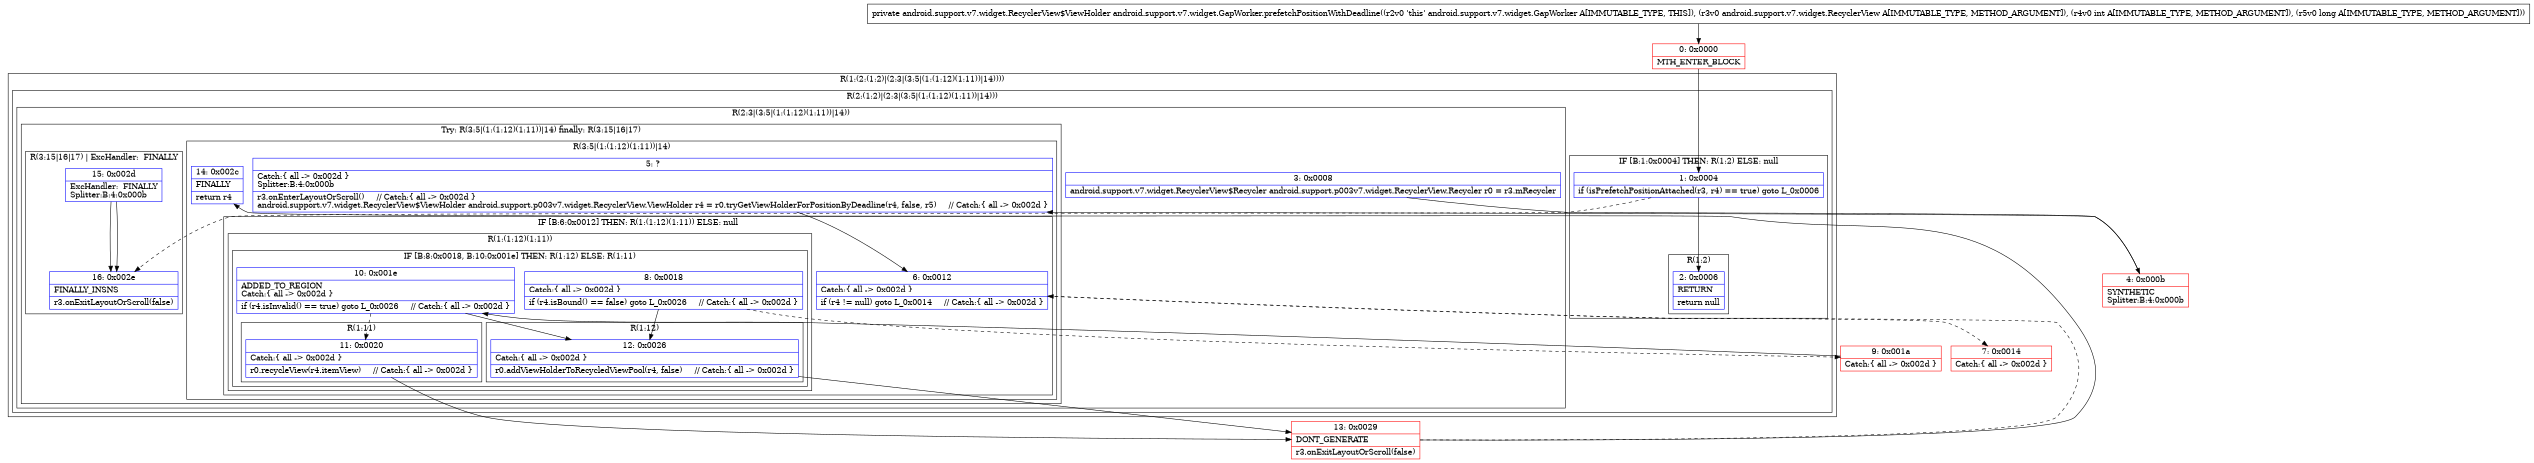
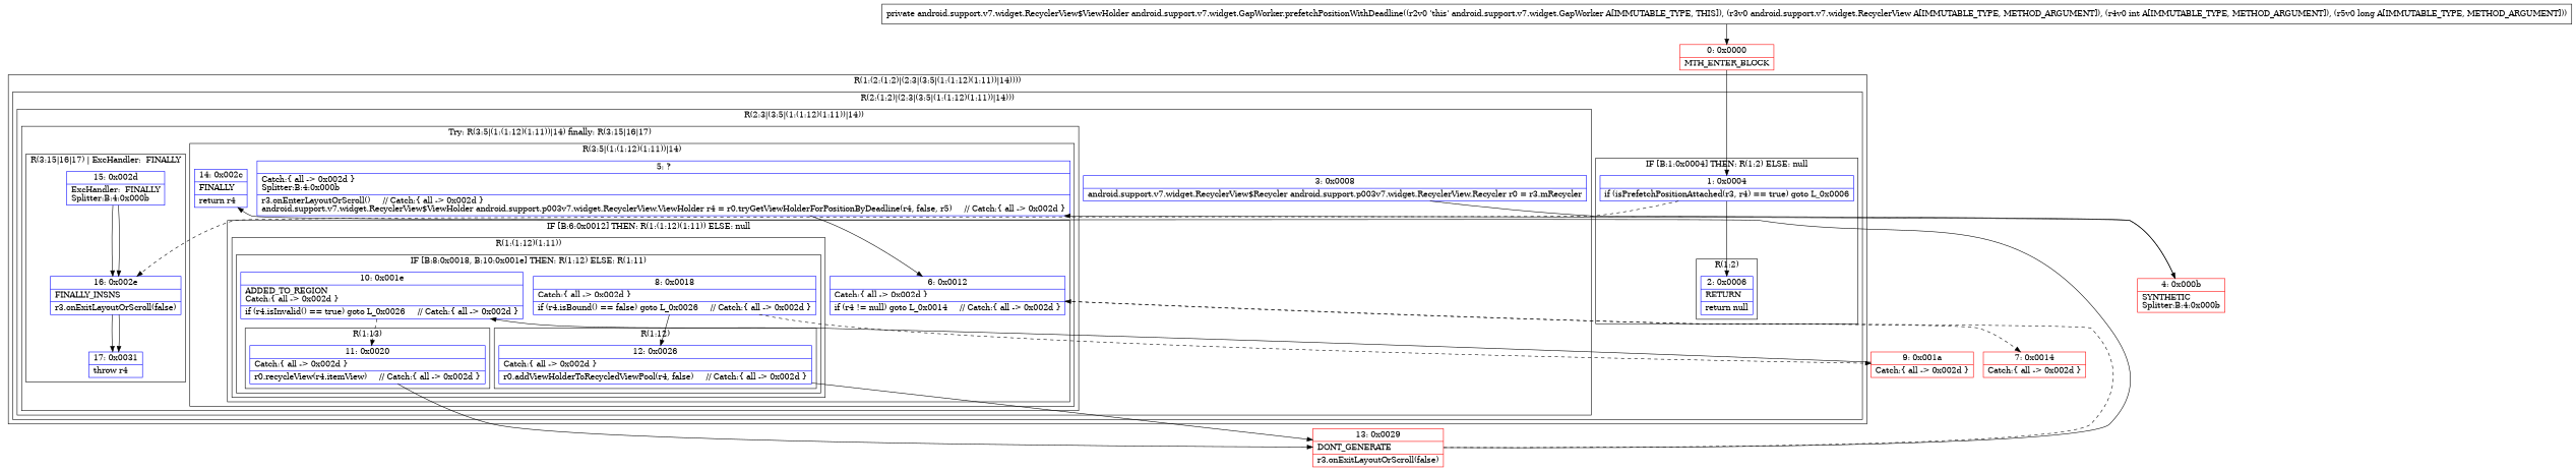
  digraph {
    node [color=blue shape=record]
    n1 [label="{2\:\ 0x0006|RETURN\l|return null\l}"]
    n2 [label="{1\:\ 0x0004|if (isPrefetchPositionAttached(r3, r4) == true) goto L_0x0006\l}"]
    n3 [label="{12\:\ 0x0026|Catch:\{ all \-\> 0x002d \}\l|r0.addViewHolderToRecycledViewPool(r4, false)     \/\/ Catch:\{ all \-\> 0x002d \}\l}"]
    n4 [label="{11\:\ 0x0020|Catch:\{ all \-\> 0x002d \}\l|r0.recycleView(r4.itemView)     \/\/ Catch:\{ all \-\> 0x002d \}\l}"]
    n5 [label="{8\:\ 0x0018|Catch:\{ all \-\> 0x002d \}\l|if (r4.isBound() == false) goto L_0x0026     \/\/ Catch:\{ all \-\> 0x002d \}\l}"]
    n6 [label="{10\:\ 0x001e|ADDED_TO_REGION\lCatch:\{ all \-\> 0x002d \}\l|if (r4.isInvalid() == true) goto L_0x0026     \/\/ Catch:\{ all \-\> 0x002d \}\l}"]
    n7 [label="{6\:\ 0x0012|Catch:\{ all \-\> 0x002d \}\l|if (r4 != null) goto L_0x0014     \/\/ Catch:\{ all \-\> 0x002d \}\l}"]
    n8 [label="{5\:\ ?|Catch:\{ all \-\> 0x002d \}\lSplitter:B:4:0x000b\l|r3.onEnterLayoutOrScroll()     \/\/ Catch:\{ all \-\> 0x002d \}\landroid.support.v7.widget.RecyclerView$ViewHolder android.support.p003v7.widget.RecyclerView.ViewHolder r4 = r0.tryGetViewHolderForPositionByDeadline(r4, false, r5)     \/\/ Catch:\{ all \-\> 0x002d \}\l}"]
    n9 [label="{14\:\ 0x002c|FINALLY\l|return r4\l}"]
    n10 [label="{15\:\ 0x002d|ExcHandler:  FINALLY\lSplitter:B:4:0x000b\l}"]
    n11 [label="{16\:\ 0x002e|FINALLY_INSNS\l|r3.onExitLayoutOrScroll(false)\l}"]
+   n12 [label="{17\:\ 0x0031|throw r4\l}"]
    n13 [label="{3\:\ 0x0008|android.support.v7.widget.RecyclerView$Recycler android.support.p003v7.widget.RecyclerView.Recycler r0 = r3.mRecycler\l}"]
    n14 [color=red label="{13\:\ 0x0029|DONT_GENERATE\l|r3.onExitLayoutOrScroll(false)\l}"]
    n15 [color=red label="{9\:\ 0x001a|Catch:\{ all \-\> 0x002d \}\l}"]
    n16 [color=red label="{7\:\ 0x0014|Catch:\{ all \-\> 0x002d \}\l}"]
    n17 [color=red label="{4\:\ 0x000b|SYNTHETIC\lSplitter:B:4:0x000b\l}"]
    n18 [color=red label="{0\:\ 0x0000|MTH_ENTER_BLOCK\l}"]
    n19 [label="{private android.support.v7.widget.RecyclerView$ViewHolder android.support.v7.widget.GapWorker.prefetchPositionWithDeadline((r2v0 'this' android.support.v7.widget.GapWorker A[IMMUTABLE_TYPE, THIS]), (r3v0 android.support.v7.widget.RecyclerView A[IMMUTABLE_TYPE, METHOD_ARGUMENT]), (r4v0 int A[IMMUTABLE_TYPE, METHOD_ARGUMENT]), (r5v0 long A[IMMUTABLE_TYPE, METHOD_ARGUMENT])) }" color=""]
    subgraph cluster_1 {
      label="R(1:(2:(1:2)|(2:3|(3:5|(1:(1:12)(1:11))|14))))"
      subgraph cluster_2 {
        label="R(2:(1:2)|(2:3|(3:5|(1:(1:12)(1:11))|14)))"
        subgraph cluster_3 {
          label="IF [B:1:0x0004] THEN: R(1:2) ELSE: null"
          n2
          subgraph cluster_4 {
            label="R(1:2)"
            n1
          }
        }
        subgraph cluster_5 {
          label="R(2:3|(3:5|(1:(1:12)(1:11))|14))"
          n13
          subgraph cluster_6 {
            label="Try: R(3:5|(1:(1:12)(1:11))|14) finally: R(3:15|16|17)"
            subgraph cluster_7 {
              label="R(3:5|(1:(1:12)(1:11))|14)"
              n8
              n9
              subgraph cluster_8 {
                label="IF [B:6:0x0012] THEN: R(1:(1:12)(1:11)) ELSE: null"
                n7
                subgraph cluster_9 {
                  label="R(1:(1:12)(1:11))"
                  subgraph cluster_10 {
                    label="IF [B:8:0x0018, B:10:0x001e] THEN: R(1:12) ELSE: R(1:11)"
                    n5
                    n6
                    subgraph cluster_11 {
                      label="R(1:12)"
                      n3
                    }
                    subgraph cluster_12 {
-                     label="R(1:11)"
+                     label="R(1:13)"
                      n4
                    }
                  }
                }
              }
            }
            subgraph cluster_13 {
              label="R(3:15|16|17) | ExcHandler:  FINALLY\l"
              n10
              n11
+             n12
            }
          }
        }
      }
    }
    subgraph cluster_14 {
      label="R(3:15|16|17) | ExcHandler:  FINALLY\l"
    }
    n2 -> n1
    n2 -> n11 [style=dashed]
    n3 -> n14
    n4 -> n14
    n5 -> n3
    n5 -> n15 [style=dashed]
-   n6 -> n3
    n6 -> n4 [style=dashed]
    n7 -> n16 [style=dashed]
    n8 -> n7
    n10 -> n11
    n10 -> n11
+   n11 -> n12
+   n11 -> n12
    n13 -> n17
    n14 -> n7 [style=dashed]
    n14 -> n9
    n15 -> n6
    n17 -> n8
    n18 -> n2
    n19 -> n18
  }
